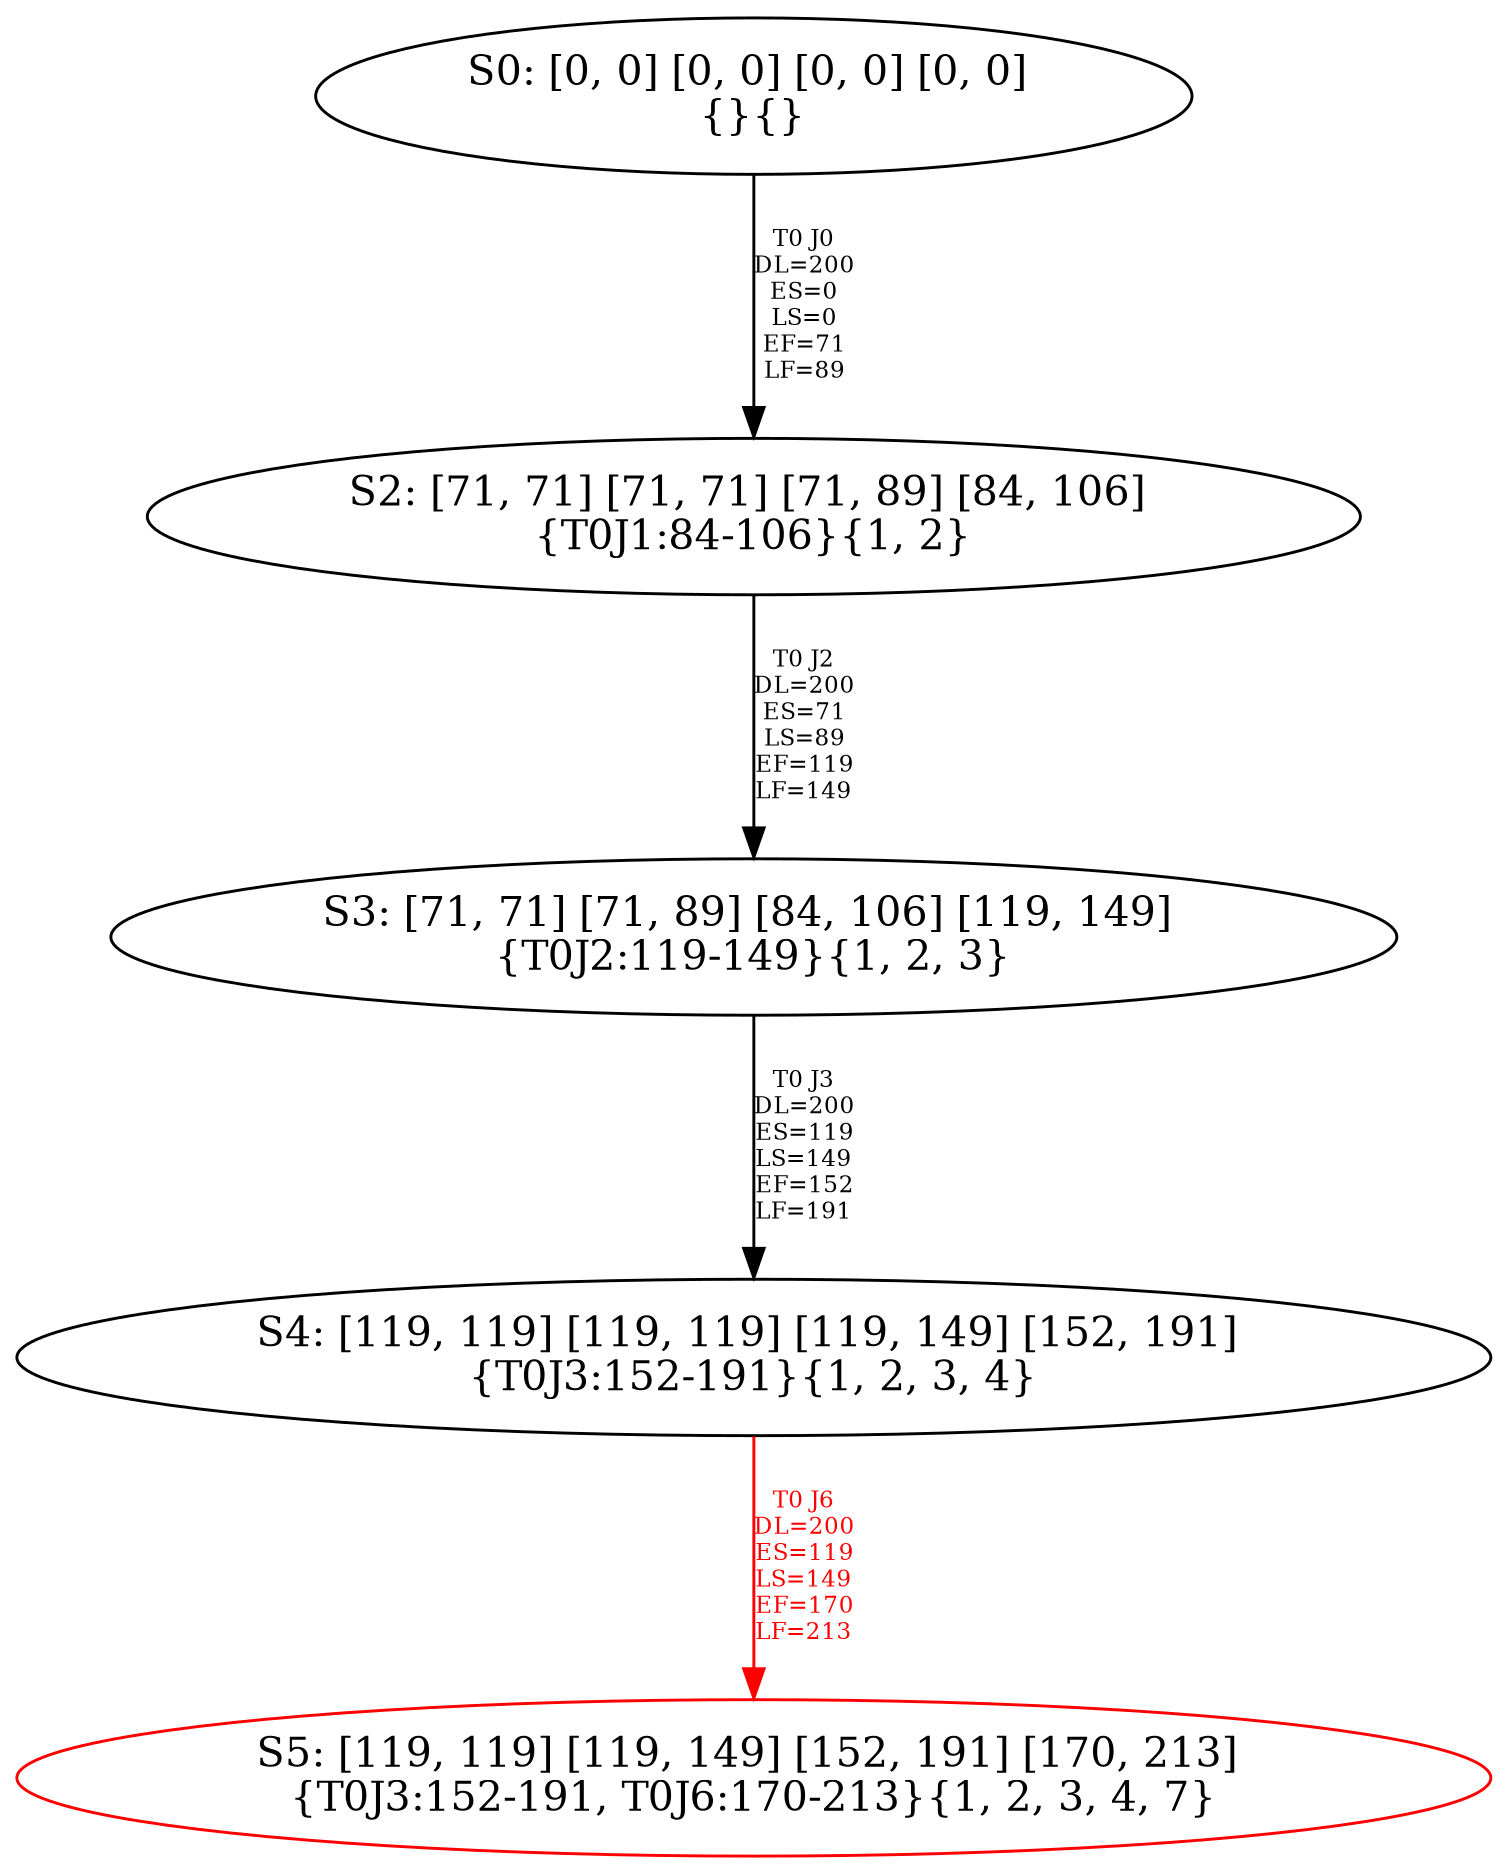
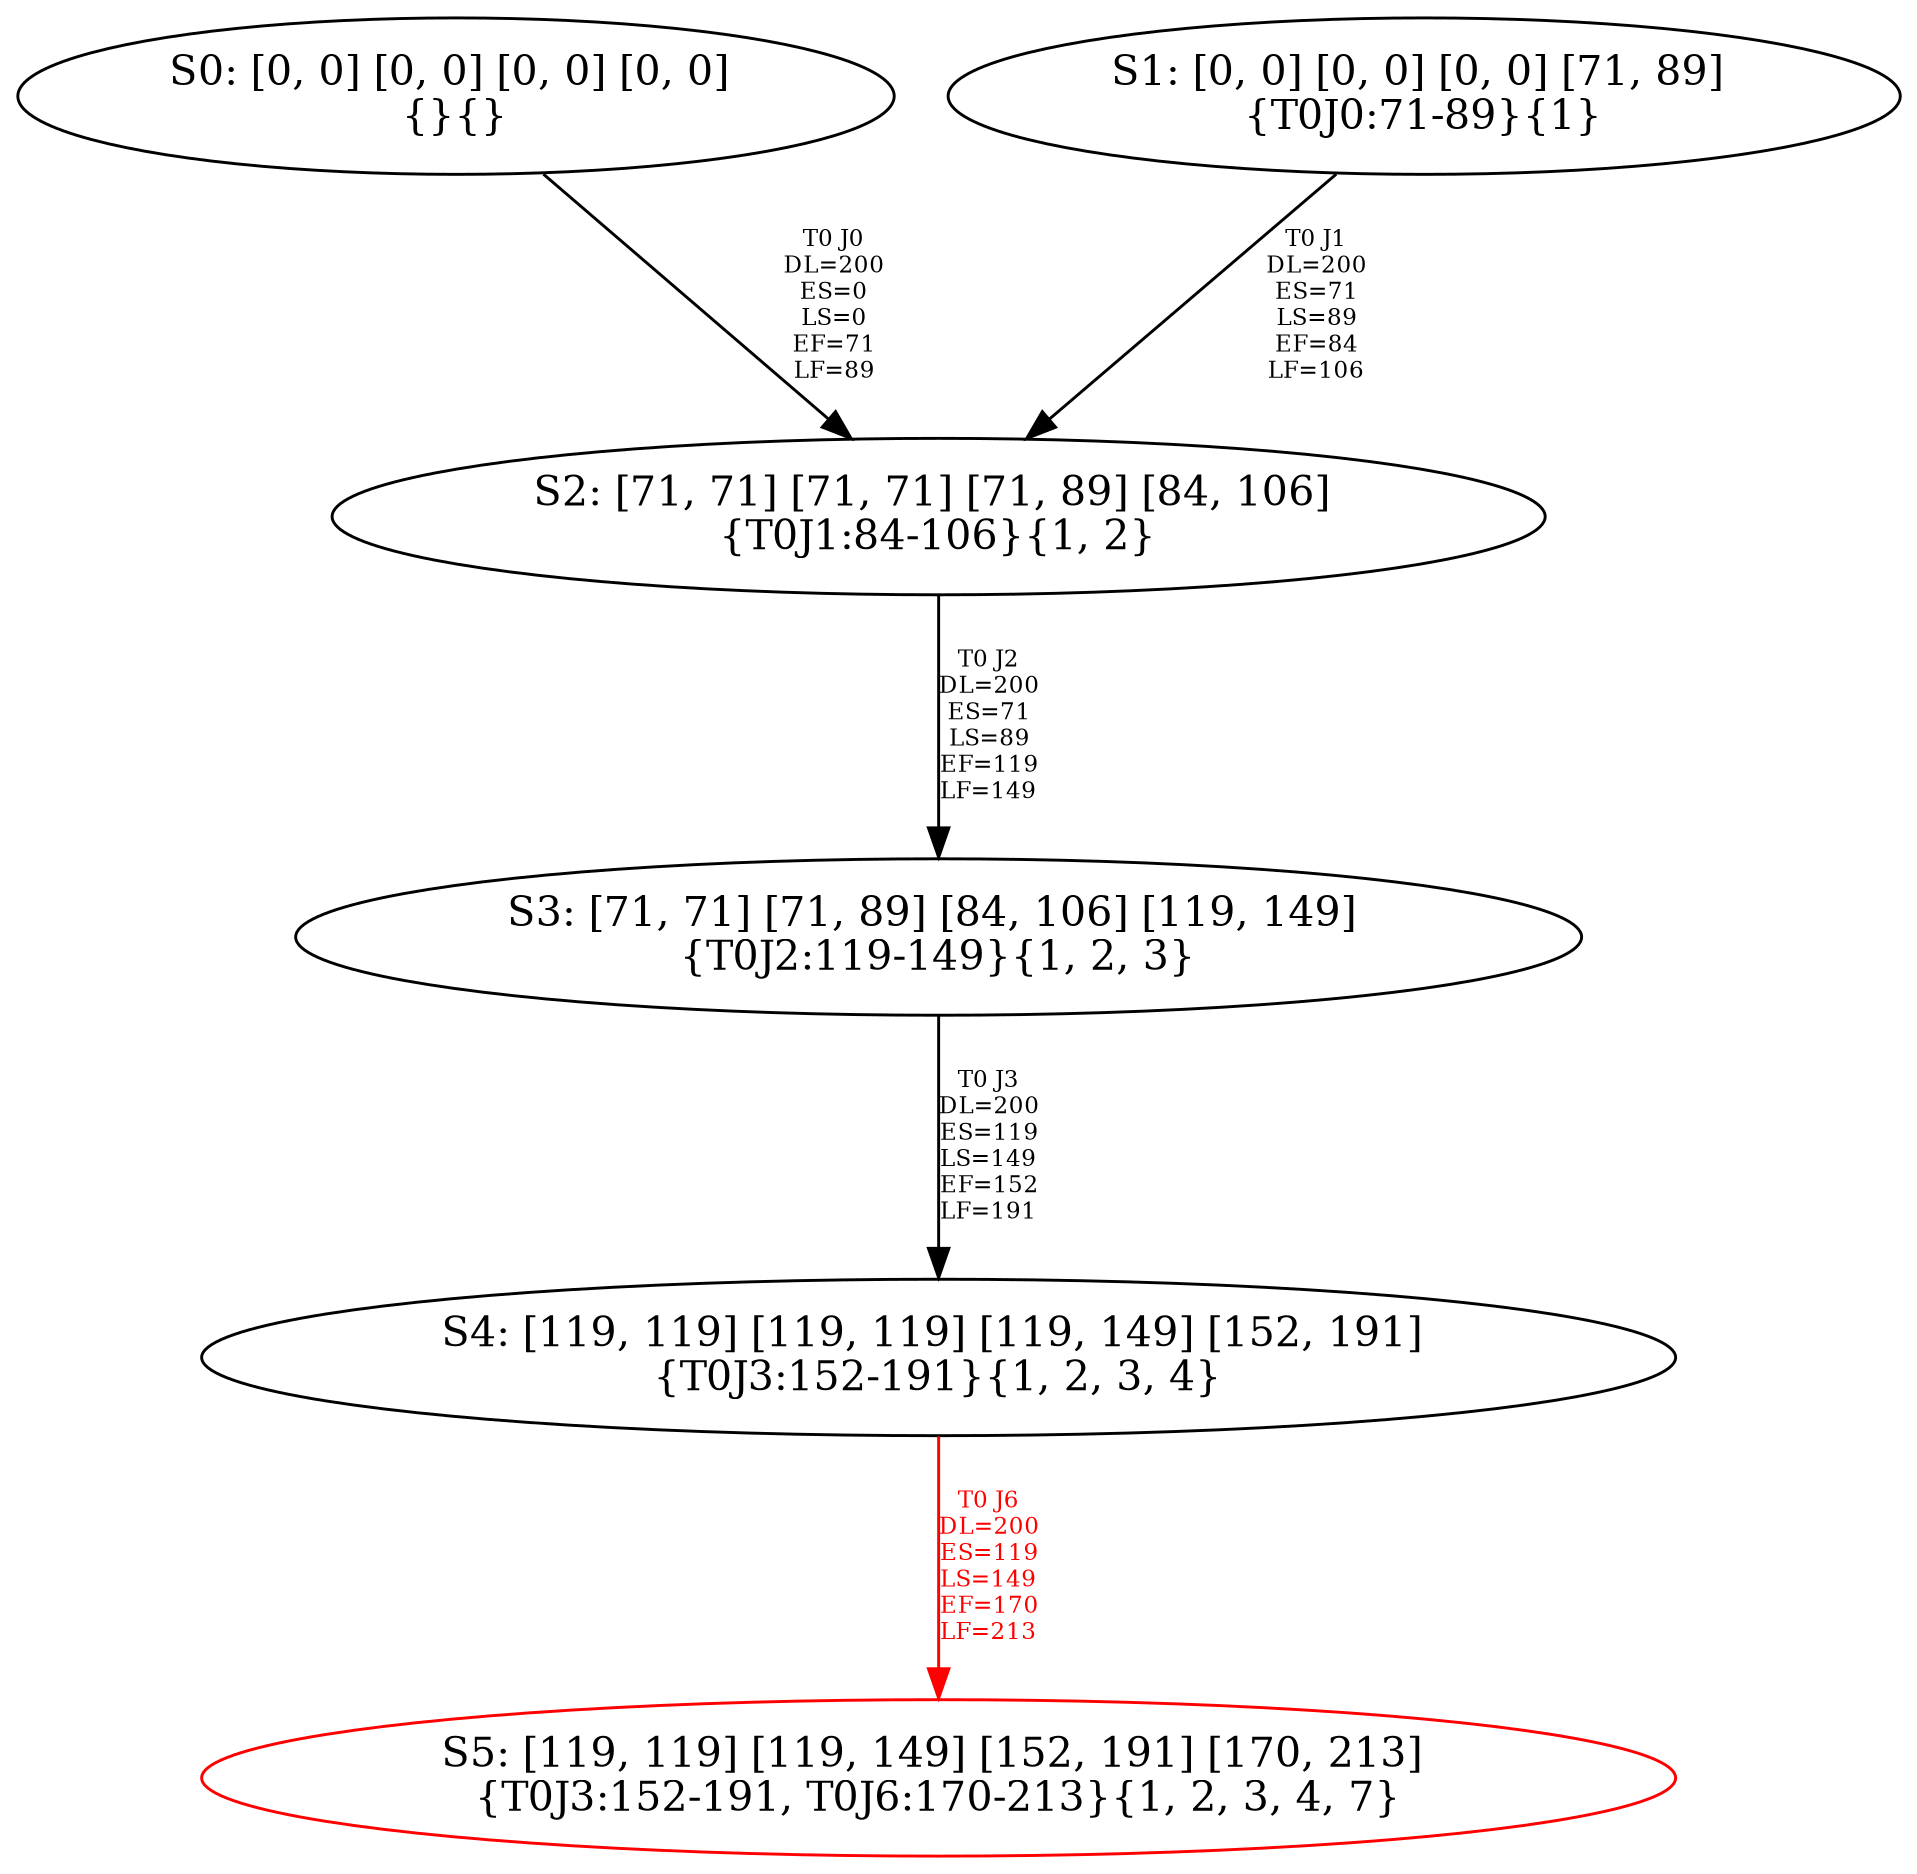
  digraph {
    edge [fontsize=8]
    n1 [label="S0: [0, 0] [0, 0] [0, 0] [0, 0] \n{}{}"]
    n2 [label="S2: [71, 71] [71, 71] [71, 89] [84, 106] \n{T0J1:84-106}{1, 2}"]
+   n3 [label="S1: [0, 0] [0, 0] [0, 0] [71, 89] \n{T0J0:71-89}{1}"]
    n4 [label="S3: [71, 71] [71, 89] [84, 106] [119, 149] \n{T0J2:119-149}{1, 2, 3}"]
    n5 [label="S4: [119, 119] [119, 119] [119, 149] [152, 191] \n{T0J3:152-191}{1, 2, 3, 4}"]
    n6 [color=Red label="S5: [119, 119] [119, 149] [152, 191] [170, 213] \n{T0J3:152-191, T0J6:170-213}{1, 2, 3, 4, 7}"]
    n1 -> n2 [label="T0 J0\nDL=200\nES=0\nLS=0\nEF=71\nLF=89"]
    n2 -> n4 [label="T0 J2\nDL=200\nES=71\nLS=89\nEF=119\nLF=149"]
+   n3 -> n2 [label="T0 J1\nDL=200\nES=71\nLS=89\nEF=84\nLF=106"]
    n4 -> n5 [label="T0 J3\nDL=200\nES=119\nLS=149\nEF=152\nLF=191"]
    n5 -> n6 [color=Red fontcolor=Red label="T0 J6\nDL=200\nES=119\nLS=149\nEF=170\nLF=213"]
  }
